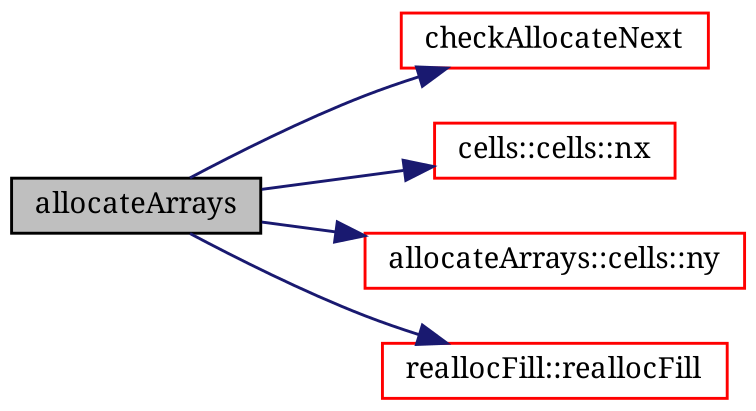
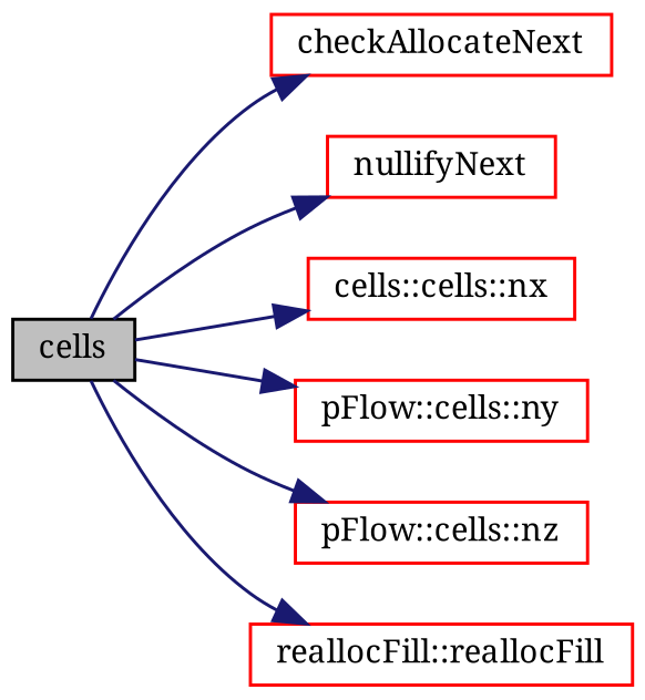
  digraph {
    fontname="Noto Serif"
    rankdir=LR
    node [color=red fillcolor=white fontname="Noto Serif" fontsize=10 shape=record style=filled]
    edge [color=midnightblue fontname="Noto Serif" fontsize=10 labelfontname=Helvetica labelfontsize=10 style=solid]
-   n1 [color=black fillcolor=grey75 fontcolor=black height=0.2 label=allocateArrays width=0.4]
+   n1 [color=black fillcolor=grey75 fontcolor=black height=0.2 label=cells width=0.4]
    n2 [height=0.2 label=checkAllocateNext width=0.4]
+   n3 [height=0.2 label=nullifyNext width=0.4]
    n4 [height=0.2 label="cells::cells::nx" width=0.4]
-   n5 [height=0.2 label="allocateArrays::cells::ny" width=0.4]
+   n5 [height=0.2 label="pFlow::cells::ny" width=0.4]
+   n6 [height=0.2 label="pFlow::cells::nz" width=0.4]
    n7 [height=0.2 label="reallocFill::reallocFill" width=0.4]
    n1 -> n2
+   n1 -> n3
    n1 -> n4
    n1 -> n5
+   n1 -> n6
    n1 -> n7
  }
